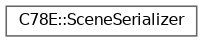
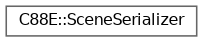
  digraph {
    rankdir=LR
-   n1 [color=grey40 fillcolor=white fontname=Helvetica fontsize=10 height=0.2 label="C78E::SceneSerializer" shape=box style=filled width=0.4]
+   n1 [color=grey40 fillcolor=white fontname=Helvetica fontsize=10 height=0.2 label="C88E::SceneSerializer" shape=box style=filled width=0.4]
  }
